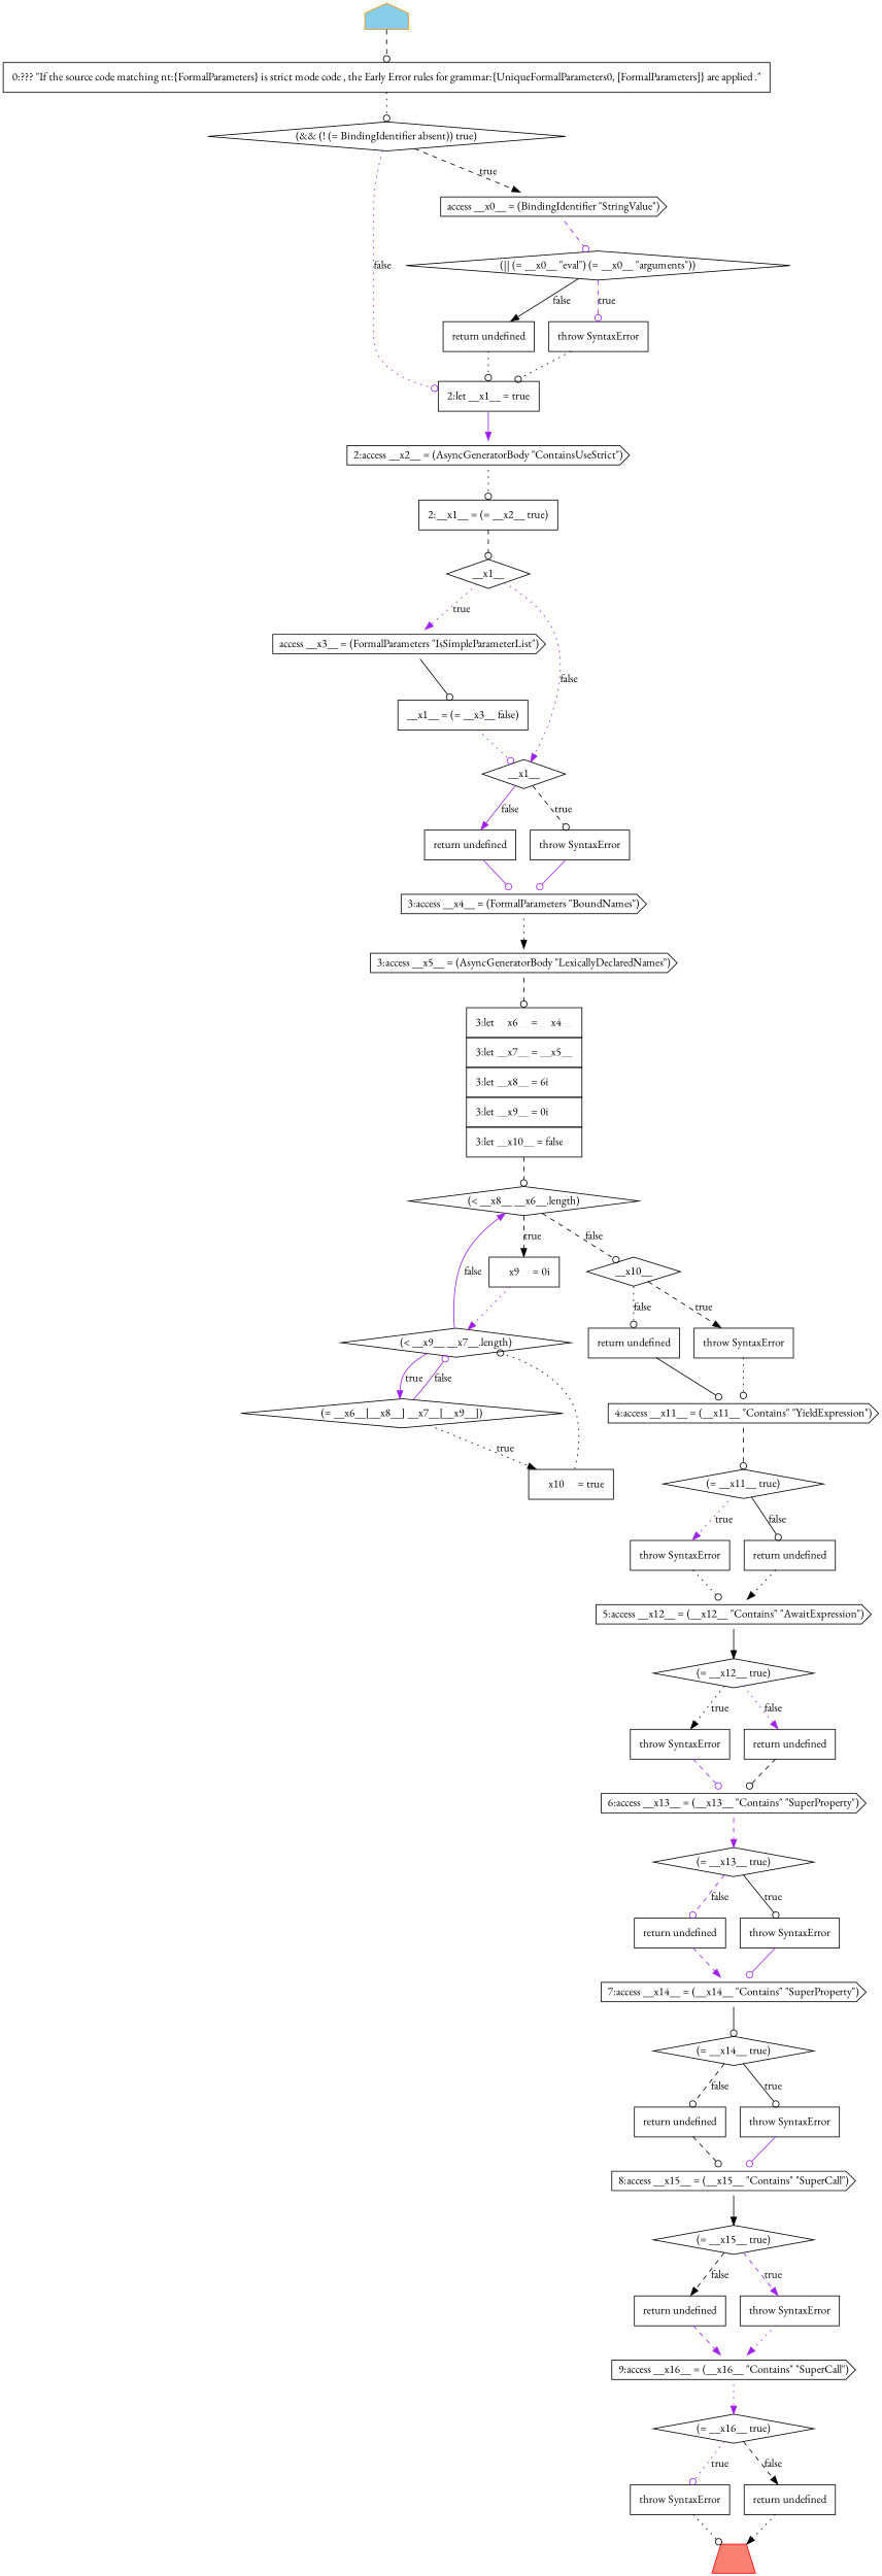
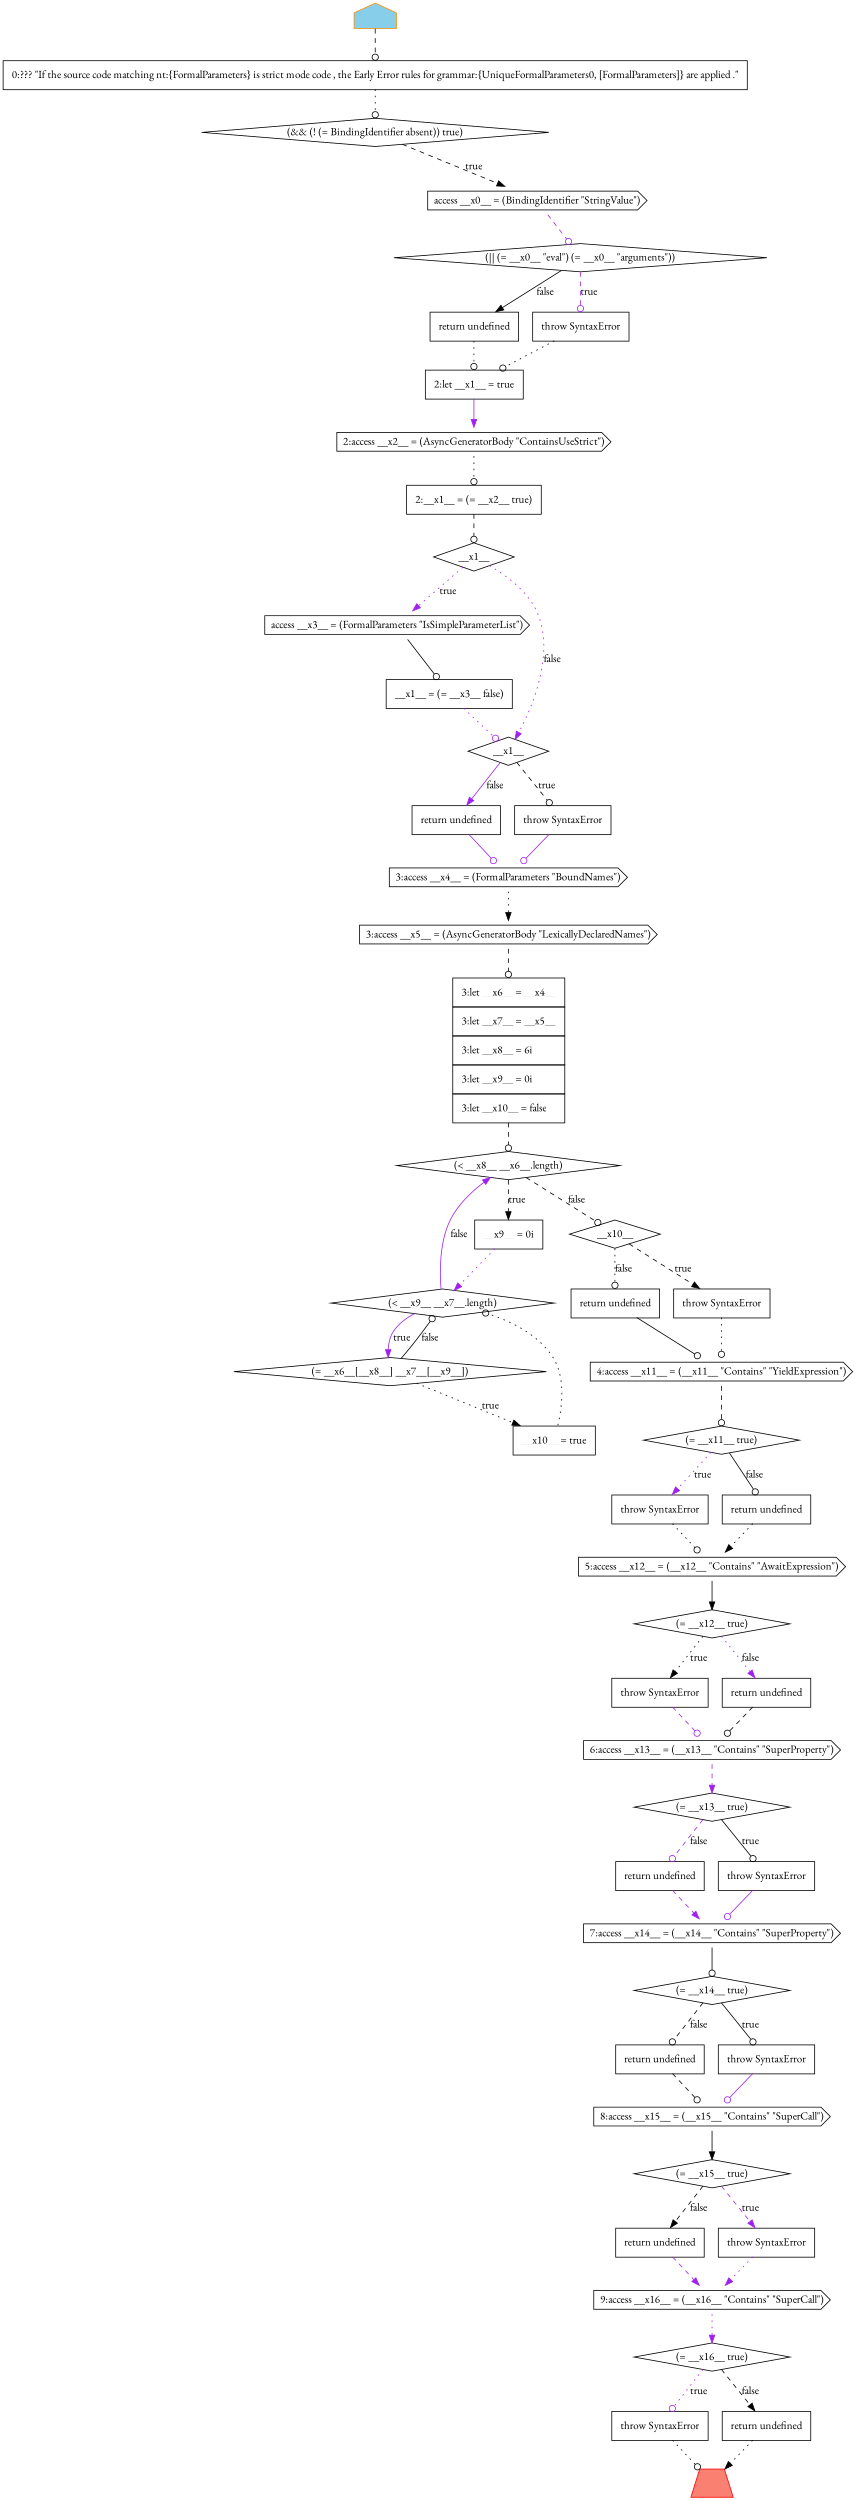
  digraph {
    fontname="EB Garamond"
    node [color=black fillcolor=white fontname="EB Garamond" shape=none style=filled]
    edge [arrowhead=odot color=black fontname="EB Garamond" style=dotted]
    n1 [color=red fillcolor=salmon label=" " shape=trapezium]
    n2 [label=<<font color="black">     <table border="0" cellborder="1" cellspacing="0" cellpadding="10">       <tr><td align="left">return undefined</td></tr>     </table>   </font>> margin=0]
    n3 [label=<<font color="black">     <table border="0" cellborder="1" cellspacing="0" cellpadding="10">       <tr><td align="left">2:let __x1__ = true</td></tr>     </table>   </font>> margin=0]
    n4 [label=<<font color="black">2:access __x2__ = (AsyncGeneratorBody &quot;ContainsUseStrict&quot;)</font>> shape=cds]
    n5 [label=<<font color="black">(|| (= __x0__ &quot;eval&quot;) (= __x0__ &quot;arguments&quot;))</font>> shape=diamond]
    n6 [label=<<font color="black">     <table border="0" cellborder="1" cellspacing="0" cellpadding="10">       <tr><td align="left">throw SyntaxError</td></tr>     </table>   </font>> margin=0]
    n7 [label=<<font color="black">4:access __x11__ = (__x11__ &quot;Contains&quot; &quot;YieldExpression&quot;)</font>> shape=cds]
    n8 [label=<<font color="black">(= __x11__ true)</font>> shape=diamond]
    n9 [label=<<font color="black">     <table border="0" cellborder="1" cellspacing="0" cellpadding="10">       <tr><td align="left">throw SyntaxError</td></tr>     </table>   </font>> margin=0]
    n10 [label=<<font color="black">     <table border="0" cellborder="1" cellspacing="0" cellpadding="10">       <tr><td align="left">return undefined</td></tr>     </table>   </font>> margin=0]
    n11 [label=<<font color="black">     <table border="0" cellborder="1" cellspacing="0" cellpadding="10">       <tr><td align="left">return undefined</td></tr>     </table>   </font>> margin=0]
    n12 [label=<<font color="black">3:access __x4__ = (FormalParameters &quot;BoundNames&quot;)</font>> shape=cds]
    n13 [label=<<font color="black">3:access __x5__ = (AsyncGeneratorBody &quot;LexicallyDeclaredNames&quot;)</font>> shape=cds]
    n14 [label=<<font color="black">     <table border="0" cellborder="1" cellspacing="0" cellpadding="10">       <tr><td align="left">2:__x1__ = (= __x2__ true)</td></tr>     </table>   </font>> margin=0]
    n15 [label=<<font color="black">__x1__</font>> shape=diamond]
    n16 [label=<<font color="black">access __x3__ = (FormalParameters &quot;IsSimpleParameterList&quot;)</font>> shape=cds]
    n17 [label=<<font color="black">     <table border="0" cellborder="1" cellspacing="0" cellpadding="10">       <tr><td align="left">__x1__ = (= __x3__ false)</td></tr>     </table>   </font>> margin=0]
    n18 [label=<<font color="black">__x1__</font>> shape=diamond]
    n19 [label=<<font color="black">     <table border="0" cellborder="1" cellspacing="0" cellpadding="10">       <tr><td align="left">return undefined</td></tr>     </table>   </font>> margin=0]
    n20 [label=<<font color="black">(= __x16__ true)</font>> shape=diamond]
    n21 [label=<<font color="black">     <table border="0" cellborder="1" cellspacing="0" cellpadding="10">       <tr><td align="left">throw SyntaxError</td></tr>     </table>   </font>> margin=0]
    n22 [label=<<font color="black">     <table border="0" cellborder="1" cellspacing="0" cellpadding="10">       <tr><td align="left">return undefined</td></tr>     </table>   </font>> margin=0]
    n23 [label=<<font color="black">8:access __x15__ = (__x15__ &quot;Contains&quot; &quot;SuperCall&quot;)</font>> shape=cds]
    n24 [label=<<font color="black">(= __x15__ true)</font>> shape=diamond]
    n25 [label=<<font color="black">     <table border="0" cellborder="1" cellspacing="0" cellpadding="10">       <tr><td align="left">return undefined</td></tr>     </table>   </font>> margin=0]
    n26 [label=<<font color="black">     <table border="0" cellborder="1" cellspacing="0" cellpadding="10">       <tr><td align="left">throw SyntaxError</td></tr>     </table>   </font>> margin=0]
    n27 [label=<<font color="black">     <table border="0" cellborder="1" cellspacing="0" cellpadding="10">       <tr><td align="left">3:let __x6__ = __x4__</td></tr>       <tr><td align="left">3:let __x7__ = __x5__</td></tr>       <tr><td align="left">3:let __x8__ = 6i</td></tr>       <tr><td align="left">3:let __x9__ = 0i</td></tr>       <tr><td align="left">3:let __x10__ = false</td></tr>     </table>   </font>> margin=0]
    n28 [label=<<font color="black">5:access __x12__ = (__x12__ &quot;Contains&quot; &quot;AwaitExpression&quot;)</font>> shape=cds]
    n29 [label=<<font color="black">(= __x12__ true)</font>> shape=diamond]
    n30 [label=<<font color="black">     <table border="0" cellborder="1" cellspacing="0" cellpadding="10">       <tr><td align="left">throw SyntaxError</td></tr>     </table>   </font>> margin=0]
    n31 [label=<<font color="black">     <table border="0" cellborder="1" cellspacing="0" cellpadding="10">       <tr><td align="left">return undefined</td></tr>     </table>   </font>> margin=0]
    n32 [color=darkorange fillcolor=skyblue label=" " shape=house]
    n33 [label=<<font color="black">     <table border="0" cellborder="1" cellspacing="0" cellpadding="10">       <tr><td align="left">0:??? &quot;If the source code matching nt:{FormalParameters} is strict mode code , the Early Error rules for grammar:{UniqueFormalParameters0, [FormalParameters]} are applied .&quot;</td></tr>     </table>   </font>> margin=0]
    n34 [label=<<font color="black">(&amp;&amp; (! (= BindingIdentifier absent)) true)</font>> shape=diamond]
    n35 [label=<<font color="black">6:access __x13__ = (__x13__ &quot;Contains&quot; &quot;SuperProperty&quot;)</font>> shape=cds]
    n36 [label=<<font color="black">(= __x13__ true)</font>> shape=diamond]
    n37 [label=<<font color="black">     <table border="0" cellborder="1" cellspacing="0" cellpadding="10">       <tr><td align="left">return undefined</td></tr>     </table>   </font>> margin=0]
    n38 [label=<<font color="black">     <table border="0" cellborder="1" cellspacing="0" cellpadding="10">       <tr><td align="left">throw SyntaxError</td></tr>     </table>   </font>> margin=0]
    n39 [label=<<font color="black">access __x0__ = (BindingIdentifier &quot;StringValue&quot;)</font>> shape=cds]
    n40 [label=<<font color="black">7:access __x14__ = (__x14__ &quot;Contains&quot; &quot;SuperProperty&quot;)</font>> shape=cds]
    n41 [label=<<font color="black">(= __x14__ true)</font>> shape=diamond]
    n42 [label=<<font color="black">     <table border="0" cellborder="1" cellspacing="0" cellpadding="10">       <tr><td align="left">return undefined</td></tr>     </table>   </font>> margin=0]
    n43 [label=<<font color="black">     <table border="0" cellborder="1" cellspacing="0" cellpadding="10">       <tr><td align="left">throw SyntaxError</td></tr>     </table>   </font>> margin=0]
    n44 [label=<<font color="black">(= __x6__[__x8__] __x7__[__x9__])</font>> shape=diamond]
    n45 [label=<<font color="black">(&lt; __x9__ __x7__.length)</font>> shape=diamond]
    n46 [label=<<font color="black">     <table border="0" cellborder="1" cellspacing="0" cellpadding="10">       <tr><td align="left">__x10__ = true</td></tr>     </table>   </font>> margin=0]
    n47 [label=<<font color="black">(&lt; __x8__ __x6__.length)</font>> shape=diamond]
    n48 [label=<<font color="black">     <table border="0" cellborder="1" cellspacing="0" cellpadding="10">       <tr><td align="left">throw SyntaxError</td></tr>     </table>   </font>> margin=0]
    n49 [label=<<font color="black">     <table border="0" cellborder="1" cellspacing="0" cellpadding="10">       <tr><td align="left">__x9__ = 0i</td></tr>     </table>   </font>> margin=0]
    n50 [label=<<font color="black">     <table border="0" cellborder="1" cellspacing="0" cellpadding="10">       <tr><td align="left">throw SyntaxError</td></tr>     </table>   </font>> margin=0]
    n51 [label=<<font color="black">__x10__</font>> shape=diamond]
    n52 [label=<<font color="black">9:access __x16__ = (__x16__ &quot;Contains&quot; &quot;SuperCall&quot;)</font>> shape=cds]
    n2 -> n3
    n3 -> n4 [arrowhead=normal color=purple style=solid]
    n4 -> n14
    n5 -> n2 [arrowhead=normal label=<<font color="black">false</font>> style=solid]
    n5 -> n6 [color=purple label=<<font color="black">true</font>> style=dashed]
    n6 -> n3
    n7 -> n8 [style=dashed]
    n8 -> n9 [arrowhead=normal color=purple label=<<font color="black">true</font>>]
    n8 -> n10 [label=<<font color="black">false</font>> style=solid]
    n9 -> n28
    n10 -> n28 [arrowhead=normal]
    n11 -> n12 [color=purple style=solid]
    n12 -> n13 [arrowhead=normal]
    n13 -> n27 [style=dashed]
    n14 -> n15 [style=dashed]
    n15 -> n16 [arrowhead=normal color=purple label=<<font color="black">true</font>>]
    n15 -> n18 [arrowhead=normal color=purple label=<<font color="black">false</font>>]
    n16 -> n17 [style=solid]
    n17 -> n18 [color=purple]
    n18 -> n11 [arrowhead=normal color=purple label=<<font color="black">false</font>> style=solid]
    n18 -> n48 [label=<<font color="black">true</font>> style=dashed]
    n19 -> n7 [style=solid]
    n20 -> n21 [color=purple label=<<font color="black">true</font>>]
    n20 -> n22 [arrowhead=normal label=<<font color="black">false</font>> style=dashed]
    n21 -> n1
    n22 -> n1 [arrowhead=normal]
    n23 -> n24 [arrowhead=normal style=solid]
    n24 -> n25 [arrowhead=normal label=<<font color="black">false</font>> style=dashed]
    n24 -> n26 [arrowhead=normal color=purple label=<<font color="black">true</font>> style=dashed]
    n25 -> n52 [arrowhead=normal color=purple style=dashed]
    n26 -> n52 [arrowhead=normal color=purple]
    n27 -> n47 [style=dashed]
    n28 -> n29 [arrowhead=normal style=solid]
    n29 -> n30 [arrowhead=normal label=<<font color="black">true</font>>]
    n29 -> n31 [arrowhead=normal color=purple label=<<font color="black">false</font>>]
    n30 -> n35 [color=purple style=dashed]
    n31 -> n35 [style=dashed]
    n32 -> n33 [style=dashed]
    n33 -> n34
-   n34 -> n3 [color=purple label=<<font color="black">false</font>>]
    n34 -> n39 [arrowhead=normal label=<<font color="black">true</font>> style=dashed]
    n35 -> n36 [arrowhead=normal color=purple style=dashed]
    n36 -> n37 [color=purple label=<<font color="black">false</font>> style=dashed]
    n36 -> n38 [label=<<font color="black">true</font>> style=solid]
    n37 -> n40 [arrowhead=normal color=purple style=dashed]
    n38 -> n40 [color=purple style=solid]
    n39 -> n5 [color=purple style=dashed]
    n40 -> n41 [style=solid]
    n41 -> n42 [label=<<font color="black">false</font>> style=dashed]
    n41 -> n43 [label=<<font color="black">true</font>> style=solid]
    n42 -> n23 [style=dashed]
    n43 -> n23 [color=purple style=solid]
-   n44 -> n45 [color=purple label=<<font color="black">false</font>> style=solid]
+   n44 -> n45 [label=<<font color="black">false</font>> style=solid]
    n44 -> n46 [arrowhead=normal label=<<font color="black">true</font>>]
    n45 -> n44 [arrowhead=normal color=purple label=<<font color="black">true</font>> style=solid]
    n45 -> n47 [arrowhead=normal color=purple label=<<font color="black">false</font>> style=solid]
    n46 -> n45
    n47 -> n49 [arrowhead=normal label=<<font color="black">true</font>> style=dashed]
    n47 -> n51 [label=<<font color="black">false</font>> style=dashed]
    n48 -> n12 [color=purple style=solid]
    n49 -> n45 [arrowhead=normal color=purple]
    n50 -> n7
    n51 -> n19 [label=<<font color="black">false</font>>]
    n51 -> n50 [arrowhead=normal label=<<font color="black">true</font>> style=dashed]
    n52 -> n20 [arrowhead=normal color=purple]
  }
